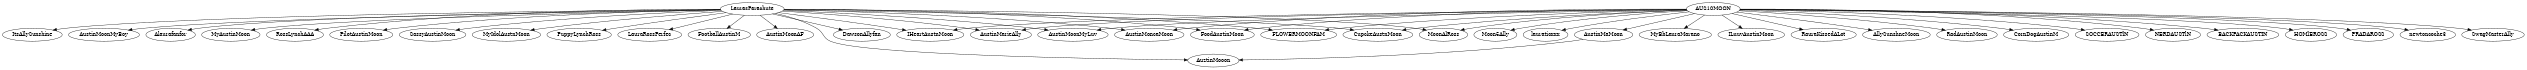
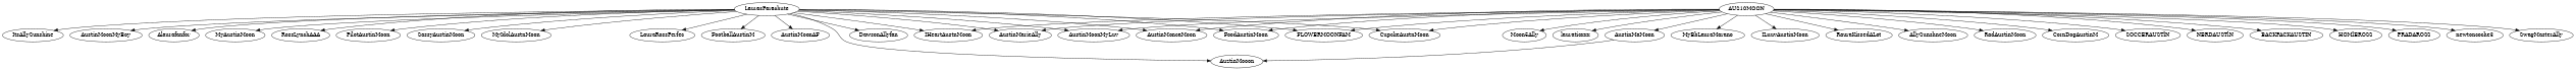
  strict digraph {
    n1 [label=newtoncoche3]
    AUS10MOON
    SwagMasterAlly
    Moon5Ally
    lauraticxxx
    IHeartAustnMoon
    AustinMarieAlly
    AustinMoonMyLuv
    AustinMaMoon
    MyBbLauraMarano
    AustinMoncaMoon
    ILuuvAustinMoon
    RauraKissedALot
    AllySunshneMoon
    FoodAustinMoon
    FLOWERMOONFAM
    RadAustinMoon
    CupckeAustnMoon
    CornDogAustinM
-   MoonAlRoss
    SOCCERAUSTlN
    NERDAUSTlN
    BACKPACKAUSTIN
    HOMlEROSS
    PRADAROSS
    AuztinMooon
    LaurasParachute
    DawsonAllyfan
    ItsAllySunshine
    AustinMoonMyBoy
    Alaurafanfor
    MyAustinMoon
    RossLynchAAA
    PilotAustinMoon
    SassyAustinMoon
    MyIdolAustnMoon
-   PuppyLynchRoss
    LauraRossPerfec
    FootballAustinM
    AustinMoonAF
    AUS10MOON -> n1
    AUS10MOON -> SwagMasterAlly
    AUS10MOON -> Moon5Ally
    AUS10MOON -> lauraticxxx
    AUS10MOON -> IHeartAustnMoon
    AUS10MOON -> AustinMarieAlly
    AUS10MOON -> AustinMoonMyLuv
    AUS10MOON -> AustinMaMoon
    AUS10MOON -> MyBbLauraMarano
    AUS10MOON -> AustinMoncaMoon
    AUS10MOON -> ILuuvAustinMoon
    AUS10MOON -> RauraKissedALot
    AUS10MOON -> AllySunshneMoon
    AUS10MOON -> FoodAustinMoon
    AUS10MOON -> FLOWERMOONFAM
    AUS10MOON -> RadAustinMoon
    AUS10MOON -> CupckeAustnMoon
    AUS10MOON -> CornDogAustinM
-   AUS10MOON -> MoonAlRoss
    AUS10MOON -> SOCCERAUSTlN
    AUS10MOON -> NERDAUSTlN
    AUS10MOON -> BACKPACKAUSTIN
    AUS10MOON -> HOMlEROSS
    AUS10MOON -> PRADAROSS
    AustinMaMoon -> AuztinMooon
    LaurasParachute -> IHeartAustnMoon
    LaurasParachute -> AustinMarieAlly
    LaurasParachute -> AustinMoonMyLuv
    LaurasParachute -> AustinMoncaMoon
    LaurasParachute -> FoodAustinMoon
    LaurasParachute -> FLOWERMOONFAM
    LaurasParachute -> CupckeAustnMoon
-   LaurasParachute -> MoonAlRoss
    LaurasParachute -> AuztinMooon
    LaurasParachute -> DawsonAllyfan
    LaurasParachute -> ItsAllySunshine
    LaurasParachute -> AustinMoonMyBoy
    LaurasParachute -> Alaurafanfor
    LaurasParachute -> MyAustinMoon
    LaurasParachute -> RossLynchAAA
    LaurasParachute -> PilotAustinMoon
    LaurasParachute -> SassyAustinMoon
    LaurasParachute -> MyIdolAustnMoon
-   LaurasParachute -> PuppyLynchRoss
    LaurasParachute -> LauraRossPerfec
    LaurasParachute -> FootballAustinM
    LaurasParachute -> AustinMoonAF
  }
